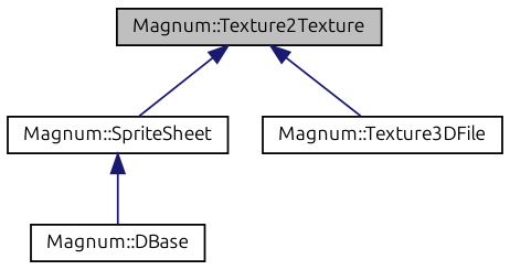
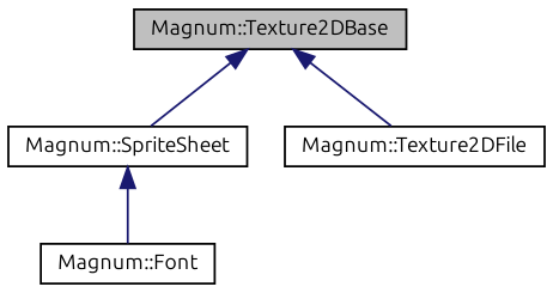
  digraph {
    fontname=Ubuntu
    node [color=black fillcolor=white fontname=Ubuntu fontsize=10 shape=record style=filled]
    edge [color=midnightblue dir=back fontname=Ubuntu fontsize=10 labelfontname=Helvetica labelfontsize=10 style=solid]
-   n1 [fillcolor=grey75 fontcolor=black height=0.2 label="Magnum::Texture2Texture" width=0.4]
+   n1 [fillcolor=grey75 fontcolor=black height=0.2 label="Magnum::Texture2DBase" width=0.4]
    n2 [height=0.2 label="Magnum::SpriteSheet" width=0.4]
-   n3 [height=0.2 label="Magnum::Texture3DFile" width=0.4]
-   n4 [height=0.2 label="Magnum::DBase" width=0.4]
+   n3 [height=0.2 label="Magnum::Texture2DFile" width=0.4]
+   n4 [height=0.2 label="Magnum::Font" width=0.4]
    n1 -> n2
    n1 -> n3
    n2 -> n4
  }
